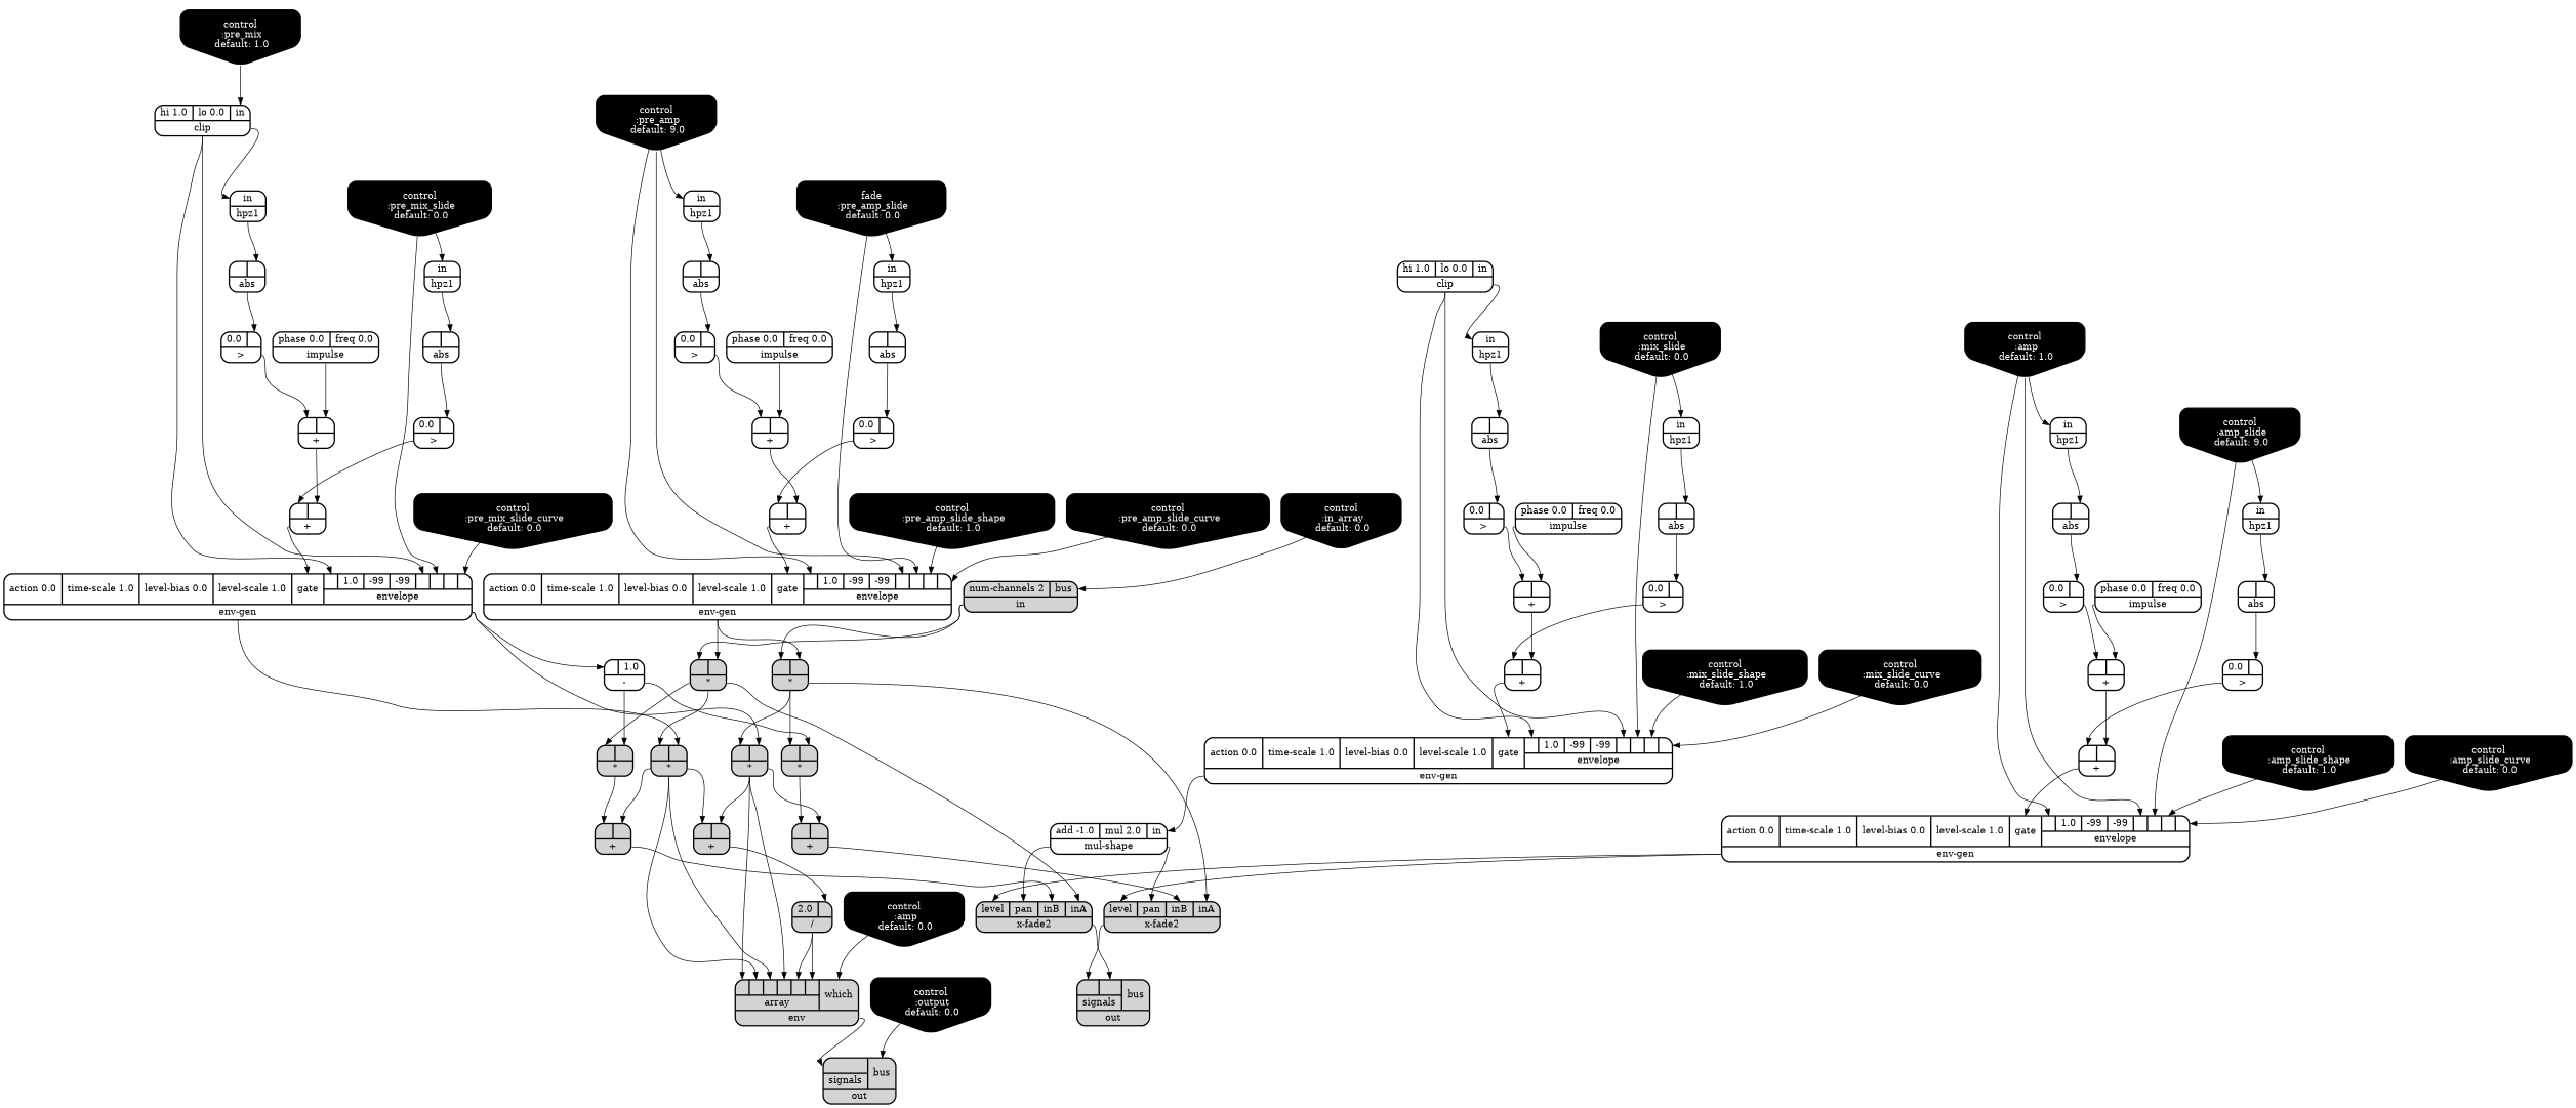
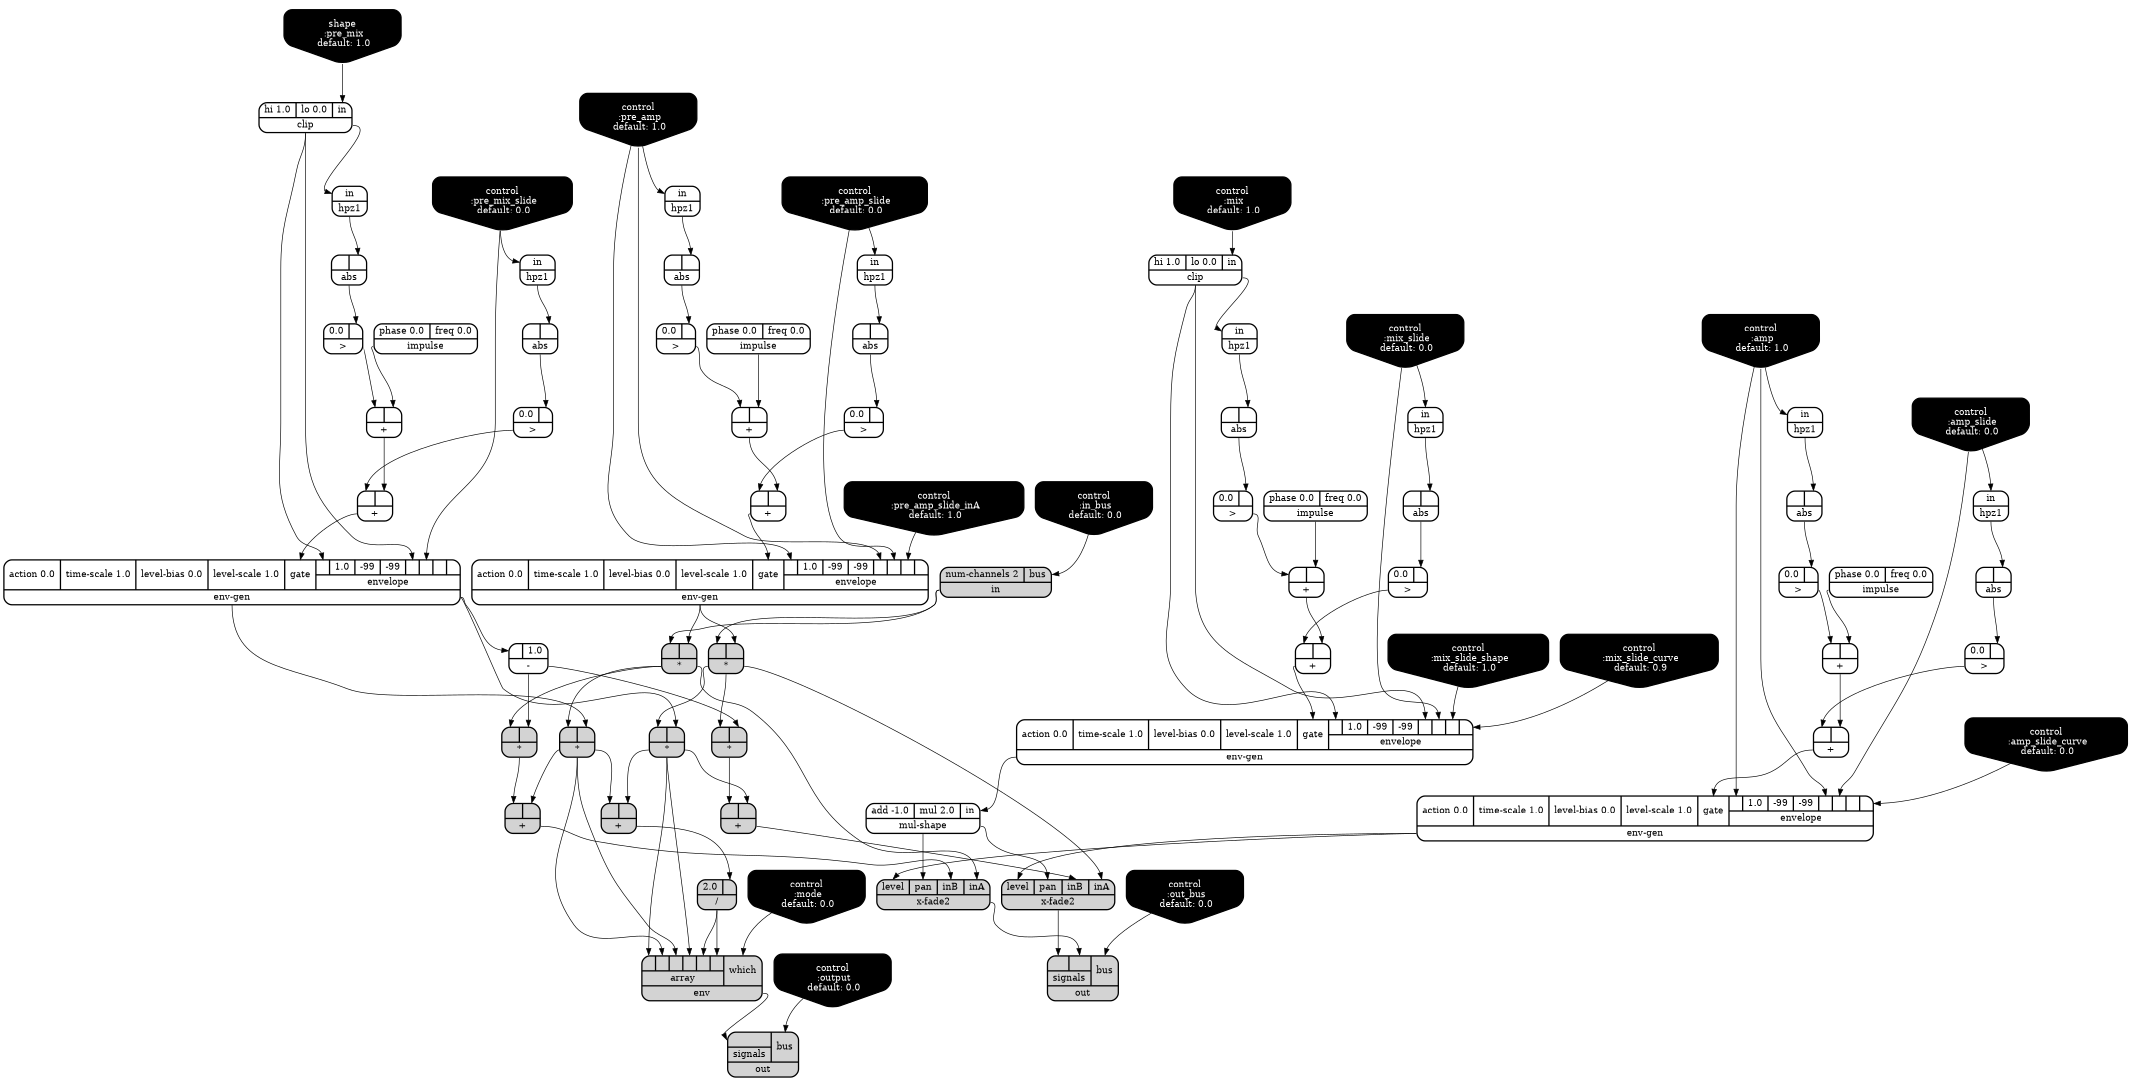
  digraph {
    node [rankdir=LR shape=record style="bold, rounded"]
    edge [headport=a tailport=__UG_NAME__]
    n1 [label="{{ <b> |<a> } |<__UG_NAME__>* }" style="filled, bold, rounded"]
    n2 [label="{{ <b> |<a> } |<__UG_NAME__>* }" style="filled, bold, rounded"]
    n3 [label="{{ <b> |<a> } |<__UG_NAME__>* }" style="filled, bold, rounded"]
    n4 [label="{{ <level> level|<pan> pan|<inb> inB|<ina> inA} |<__UG_NAME__>x-fade2 }" style="filled, bold, rounded"]
    n5 [label="{{ <b> |<a> } |<__UG_NAME__>+ }" style="filled, bold, rounded"]
    n6 [label="{{ <b> |<a> } |<__UG_NAME__>+ }" style="filled, bold, rounded"]
    n7 [label="{{ {{<array___binary____op____u____gen___0>|<array___binary____op____u____gen___1>|<array___binary____op____u____gen___2>|<array___binary____op____u____gen___3>|<array___binary____op____u____gen___4>|<array___binary____op____u____gen___5>}|array}|<which> which} |<__UG_NAME__>env }" style="filled, bold, rounded"]
    n8 [label="{{ {{<signals___x____fade2___0>|<signals___x____fade2___1>}|signals}|<bus> bus} |<__UG_NAME__>out }" style="filled, bold, rounded"]
    n9 [label="{{ <b> 2.0|<a> } |<__UG_NAME__>/ }" style="filled, bold, rounded"]
    n10 [label="{{ {{<signals___select___0>}|signals}|<bus> bus} |<__UG_NAME__>out }" style="filled, bold, rounded"]
    n11 [label="{{ <b> |<a> } |<__UG_NAME__>* }" style="filled, bold, rounded"]
    n12 [label="{{ <b> |<a> } |<__UG_NAME__>* }" style="filled, bold, rounded"]
    n13 [label="{{ <b> |<a> } |<__UG_NAME__>* }" style="filled, bold, rounded"]
    n14 [label="{{ <level> level|<pan> pan|<inb> inB|<ina> inA} |<__UG_NAME__>x-fade2 }" style="filled, bold, rounded"]
    n15 [label="{{ <b> |<a> } |<__UG_NAME__>+ }" style="filled, bold, rounded"]
    n16 [label="{{ <b> |<a> } |<__UG_NAME__>+ }"]
    n17 [label="{{ <b> |<a> } |<__UG_NAME__>+ }"]
    n18 [label="{{ <action> action 0.0|<time____scale> time-scale 1.0|<level____bias> level-bias 0.0|<level____scale> level-scale 1.0|<gate> gate|{{<envelope___control___0>|1.0|-99|-99|<envelope___control___4>|<envelope___control___5>|<envelope___control___6>|<envelope___control___7>}|envelope}} |<__UG_NAME__>env-gen }"]
    n19 [label="{{ <b> |<a> } |<__UG_NAME__>+ }"]
    n20 [label="{{ <b> |<a> } |<__UG_NAME__>+ }"]
    n21 [label="{{ <action> action 0.0|<time____scale> time-scale 1.0|<level____bias> level-bias 0.0|<level____scale> level-scale 1.0|<gate> gate|{{<envelope___clip___0>|1.0|-99|-99|<envelope___clip___4>|<envelope___control___5>|<envelope___control___6>|<envelope___control___7>}|envelope}} |<__UG_NAME__>env-gen }"]
    n22 [label="{{ <b> |<a> 1.0} |<__UG_NAME__>- }"]
    n23 [label="{{ <b> |<a> } |<__UG_NAME__>+ }"]
    n24 [label="{{ <b> |<a> } |<__UG_NAME__>+ }"]
    n25 [label="{{ <action> action 0.0|<time____scale> time-scale 1.0|<level____bias> level-bias 0.0|<level____scale> level-scale 1.0|<gate> gate|{{<envelope___clip___0>|1.0|-99|-99|<envelope___clip___4>|<envelope___control___5>|<envelope___control___6>|<envelope___control___7>}|envelope}} |<__UG_NAME__>env-gen }"]
    n26 [label="{{ <add> add -1.0|<mul> mul 2.0|<in> in} |<__UG_NAME__>mul-shape }"]
    n27 [label="{{ <b> |<a> } |<__UG_NAME__>+ }"]
    n28 [label="{{ <b> |<a> } |<__UG_NAME__>+ }"]
    n29 [label="{{ <action> action 0.0|<time____scale> time-scale 1.0|<level____bias> level-bias 0.0|<level____scale> level-scale 1.0|<gate> gate|{{<envelope___control___0>|1.0|-99|-99|<envelope___control___4>|<envelope___control___5>|<envelope___control___6>|<envelope___control___7>}|envelope}} |<__UG_NAME__>env-gen }"]
    n30 [label="{{ <b> 0.0|<a> } |<__UG_NAME__>\> }"]
    n31 [label="{{ <b> 0.0|<a> } |<__UG_NAME__>\> }"]
    n32 [label="{{ <b> 0.0|<a> } |<__UG_NAME__>\> }"]
    n33 [label="{{ <b> 0.0|<a> } |<__UG_NAME__>\> }"]
    n34 [label="{{ <b> 0.0|<a> } |<__UG_NAME__>\> }"]
    n35 [label="{{ <b> 0.0|<a> } |<__UG_NAME__>\> }"]
    n36 [label="{{ <b> 0.0|<a> } |<__UG_NAME__>\> }"]
    n37 [label="{{ <b> 0.0|<a> } |<__UG_NAME__>\> }"]
    n38 [label="{{ <b> |<a> } |<__UG_NAME__>abs }"]
    n39 [label="{{ <b> |<a> } |<__UG_NAME__>abs }"]
    n40 [label="{{ <b> |<a> } |<__UG_NAME__>abs }"]
    n41 [label="{{ <b> |<a> } |<__UG_NAME__>abs }"]
    n42 [label="{{ <b> |<a> } |<__UG_NAME__>abs }"]
    n43 [label="{{ <b> |<a> } |<__UG_NAME__>abs }"]
    n44 [label="{{ <b> |<a> } |<__UG_NAME__>abs }"]
    n45 [label="{{ <b> |<a> } |<__UG_NAME__>abs }"]
    n46 [label="{{ <hi> hi 1.0|<lo> lo 0.0|<in> in} |<__UG_NAME__>clip }"]
    n47 [label="{{ <in> in} |<__UG_NAME__>hpz1 }"]
    n48 [label="{{ <hi> hi 1.0|<lo> lo 0.0|<in> in} |<__UG_NAME__>clip }"]
    n49 [label="{{ <in> in} |<__UG_NAME__>hpz1 }"]
    n50 [fillcolor=black fontcolor=white label="control\n :output\n default: 0.0" shape=invhouse style="rounded, filled, bold" rankdir=""]
-   n51 [fillcolor=black fontcolor=white label="control\n :amp\n default: 0.0" shape=invhouse style="rounded, filled, bold" rankdir=""]
-   n52 [fillcolor=black fontcolor=white label="control\n :pre_amp\n default: 9.0" shape=invhouse style="rounded, filled, bold" rankdir=""]
+   n51 [fillcolor=black fontcolor=white label="control\n :mode\n default: 0.0" shape=invhouse style="rounded, filled, bold" rankdir=""]
+   n52 [fillcolor=black fontcolor=white label="control\n :pre_amp\n default: 1.0" shape=invhouse style="rounded, filled, bold" rankdir=""]
    n53 [label="{{ <in> in} |<__UG_NAME__>hpz1 }"]
-   n54 [fillcolor=black fontcolor=white label="fade\n :pre_amp_slide\n default: 0.0" shape=invhouse style="rounded, filled, bold" rankdir=""]
+   n54 [fillcolor=black fontcolor=white label="control\n :pre_amp_slide\n default: 0.0" shape=invhouse style="rounded, filled, bold" rankdir=""]
    n55 [label="{{ <in> in} |<__UG_NAME__>hpz1 }"]
-   n56 [fillcolor=black fontcolor=white label="control\n :pre_amp_slide_shape\n default: 1.0" shape=invhouse style="rounded, filled, bold" rankdir=""]
-   n57 [fillcolor=black fontcolor=white label="control\n :pre_amp_slide_curve\n default: 0.0" shape=invhouse style="rounded, filled, bold" rankdir=""]
+   n56 [fillcolor=black fontcolor=white label="control\n :pre_amp_slide_inA\n default: 1.0" shape=invhouse style="rounded, filled, bold" rankdir=""]
    n58 [fillcolor=black fontcolor=white label="control\n :amp\n default: 1.0" shape=invhouse style="rounded, filled, bold" rankdir=""]
    n59 [label="{{ <in> in} |<__UG_NAME__>hpz1 }"]
-   n60 [fillcolor=black fontcolor=white label="control\n :amp_slide\n default: 9.0" shape=invhouse style="rounded, filled, bold" rankdir=""]
+   n60 [fillcolor=black fontcolor=white label="control\n :amp_slide\n default: 0.0" shape=invhouse style="rounded, filled, bold" rankdir=""]
    n61 [label="{{ <in> in} |<__UG_NAME__>hpz1 }"]
-   n62 [fillcolor=black fontcolor=white label="control\n :amp_slide_shape\n default: 1.0" shape=invhouse style="rounded, filled, bold" rankdir=""]
    n63 [fillcolor=black fontcolor=white label="control\n :amp_slide_curve\n default: 0.0" shape=invhouse style="rounded, filled, bold" rankdir=""]
+   n64 [fillcolor=black fontcolor=white label="control\n :mix\n default: 1.0" shape=invhouse style="rounded, filled, bold" rankdir=""]
    n65 [fillcolor=black fontcolor=white label="control\n :mix_slide\n default: 0.0" shape=invhouse style="rounded, filled, bold" rankdir=""]
    n66 [label="{{ <in> in} |<__UG_NAME__>hpz1 }"]
    n67 [fillcolor=black fontcolor=white label="control\n :mix_slide_shape\n default: 1.0" shape=invhouse style="rounded, filled, bold" rankdir=""]
-   n68 [fillcolor=black fontcolor=white label="control\n :mix_slide_curve\n default: 0.0" shape=invhouse style="rounded, filled, bold" rankdir=""]
-   n69 [fillcolor=black fontcolor=white label="control\n :pre_mix\n default: 1.0" shape=invhouse style="rounded, filled, bold" rankdir=""]
+   n68 [fillcolor=black fontcolor=white label="control\n :mix_slide_curve\n default: 0.9" shape=invhouse style="rounded, filled, bold" rankdir=""]
+   n69 [fillcolor=black fontcolor=white label="shape\n :pre_mix\n default: 1.0" shape=invhouse style="rounded, filled, bold" rankdir=""]
    n70 [fillcolor=black fontcolor=white label="control\n :pre_mix_slide\n default: 0.0" shape=invhouse style="rounded, filled, bold" rankdir=""]
    n71 [label="{{ <in> in} |<__UG_NAME__>hpz1 }"]
-   n72 [fillcolor=black fontcolor=white label="control\n :pre_mix_slide_curve\n default: 0.0" shape=invhouse style="rounded, filled, bold" rankdir=""]
-   n73 [fillcolor=black fontcolor=white label="control\n :in_array\n default: 0.0" shape=invhouse style="rounded, filled, bold" rankdir=""]
+   n73 [fillcolor=black fontcolor=white label="control\n :in_bus\n default: 0.0" shape=invhouse style="rounded, filled, bold" rankdir=""]
    n74 [label="{{ <num____channels> num-channels 2|<bus> bus} |<__UG_NAME__>in }" style="filled, bold, rounded"]
+   n75 [fillcolor=black fontcolor=white label="control\n :out_bus\n default: 0.0" shape=invhouse style="rounded, filled, bold" rankdir=""]
    n76 [label="{{ <phase> phase 0.0|<freq> freq 0.0} |<__UG_NAME__>impulse }"]
    n77 [label="{{ <phase> phase 0.0|<freq> freq 0.0} |<__UG_NAME__>impulse }"]
    n78 [label="{{ <phase> phase 0.0|<freq> freq 0.0} |<__UG_NAME__>impulse }"]
    n79 [label="{{ <phase> phase 0.0|<freq> freq 0.0} |<__UG_NAME__>impulse }"]
    n1 -> n2 [headport=b]
    n1 -> n3 [headport=b]
    n1 -> n4 [headport=ina]
    n2 -> n5
    n2 -> n6 [headport=b]
    n2 -> n7 [headport=array___binary____op____u____gen___1]
    n2 -> n7 [headport=array___binary____op____u____gen___2]
    n3 -> n5 [headport=b]
    n4 -> n8 [headport=signals___x____fade2___1]
    n5 -> n4 [headport=inb]
    n6 -> n9
    n7 -> n10 [headport=signals___select___0]
    n9 -> n7 [headport=array___binary____op____u____gen___4]
    n9 -> n7 [headport=array___binary____op____u____gen___5]
    n11 -> n12 [headport=b]
    n11 -> n13 [headport=b]
    n11 -> n14 [headport=ina]
    n12 -> n15 [headport=b]
    n13 -> n6
    n13 -> n7 [headport=array___binary____op____u____gen___0]
    n13 -> n7 [headport=array___binary____op____u____gen___3]
    n13 -> n15
    n14 -> n8 [headport=signals___x____fade2___0]
    n15 -> n14 [headport=inb]
    n16 -> n17
    n17 -> n18 [headport=gate]
    n18 -> n1
    n18 -> n11
    n19 -> n20
    n20 -> n21 [headport=gate]
    n21 -> n2
    n21 -> n13
    n21 -> n22 [headport=b]
    n22 -> n3
    n22 -> n12
    n23 -> n24
    n24 -> n25 [headport=gate]
    n25 -> n26 [headport=in]
    n26 -> n4 [headport=pan]
    n26 -> n14 [headport=pan]
    n27 -> n28
    n28 -> n29 [headport=gate]
    n29 -> n4 [headport=level]
    n29 -> n14 [headport=level]
    n30 -> n19 [headport=b]
    n31 -> n16 [headport=b]
    n32 -> n17 [headport=b]
    n33 -> n20 [headport=b]
    n34 -> n23 [headport=b]
    n35 -> n24 [headport=b]
    n36 -> n27 [headport=b]
    n37 -> n28 [headport=b]
    n38 -> n33
    n39 -> n30
    n40 -> n31
    n41 -> n32
    n42 -> n34
    n43 -> n35
    n44 -> n36
    n45 -> n37
    n46 -> n21 [headport=envelope___clip___0]
    n46 -> n21 [headport=envelope___clip___4]
    n46 -> n47 [headport=in]
    n47 -> n39
    n48 -> n25 [headport=envelope___clip___0]
    n48 -> n25 [headport=envelope___clip___4]
    n48 -> n49 [headport=in]
    n49 -> n42
    n50 -> n10 [headport=bus]
    n51 -> n7 [headport=which]
    n52 -> n18 [headport=envelope___control___0]
    n52 -> n18 [headport=envelope___control___4]
    n52 -> n53 [headport=in]
    n53 -> n40
    n54 -> n18 [headport=envelope___control___5]
    n54 -> n55 [headport=in]
    n55 -> n41
    n56 -> n18 [headport=envelope___control___6]
-   n57 -> n18 [headport=envelope___control___7]
    n58 -> n29 [headport=envelope___control___0]
    n58 -> n29 [headport=envelope___control___4]
    n58 -> n59 [headport=in]
    n59 -> n44
    n60 -> n29 [headport=envelope___control___5]
    n60 -> n61 [headport=in]
    n61 -> n45
-   n62 -> n29 [headport=envelope___control___6]
    n63 -> n29 [headport=envelope___control___7]
+   n64 -> n48 [headport=in]
    n65 -> n25 [headport=envelope___control___5]
    n65 -> n66 [headport=in]
    n66 -> n43
    n67 -> n25 [headport=envelope___control___6]
    n68 -> n25 [headport=envelope___control___7]
    n69 -> n46 [headport=in]
    n70 -> n21 [headport=envelope___control___5]
    n70 -> n71 [headport=in]
    n71 -> n38
-   n72 -> n21 [headport=envelope___control___7]
    n73 -> n74 [headport=bus]
    n74 -> n1 [headport=b]
    n74 -> n11 [headport=b]
+   n75 -> n8 [headport=bus]
    n76 -> n16
    n77 -> n19
    n78 -> n23
    n79 -> n27
  }
